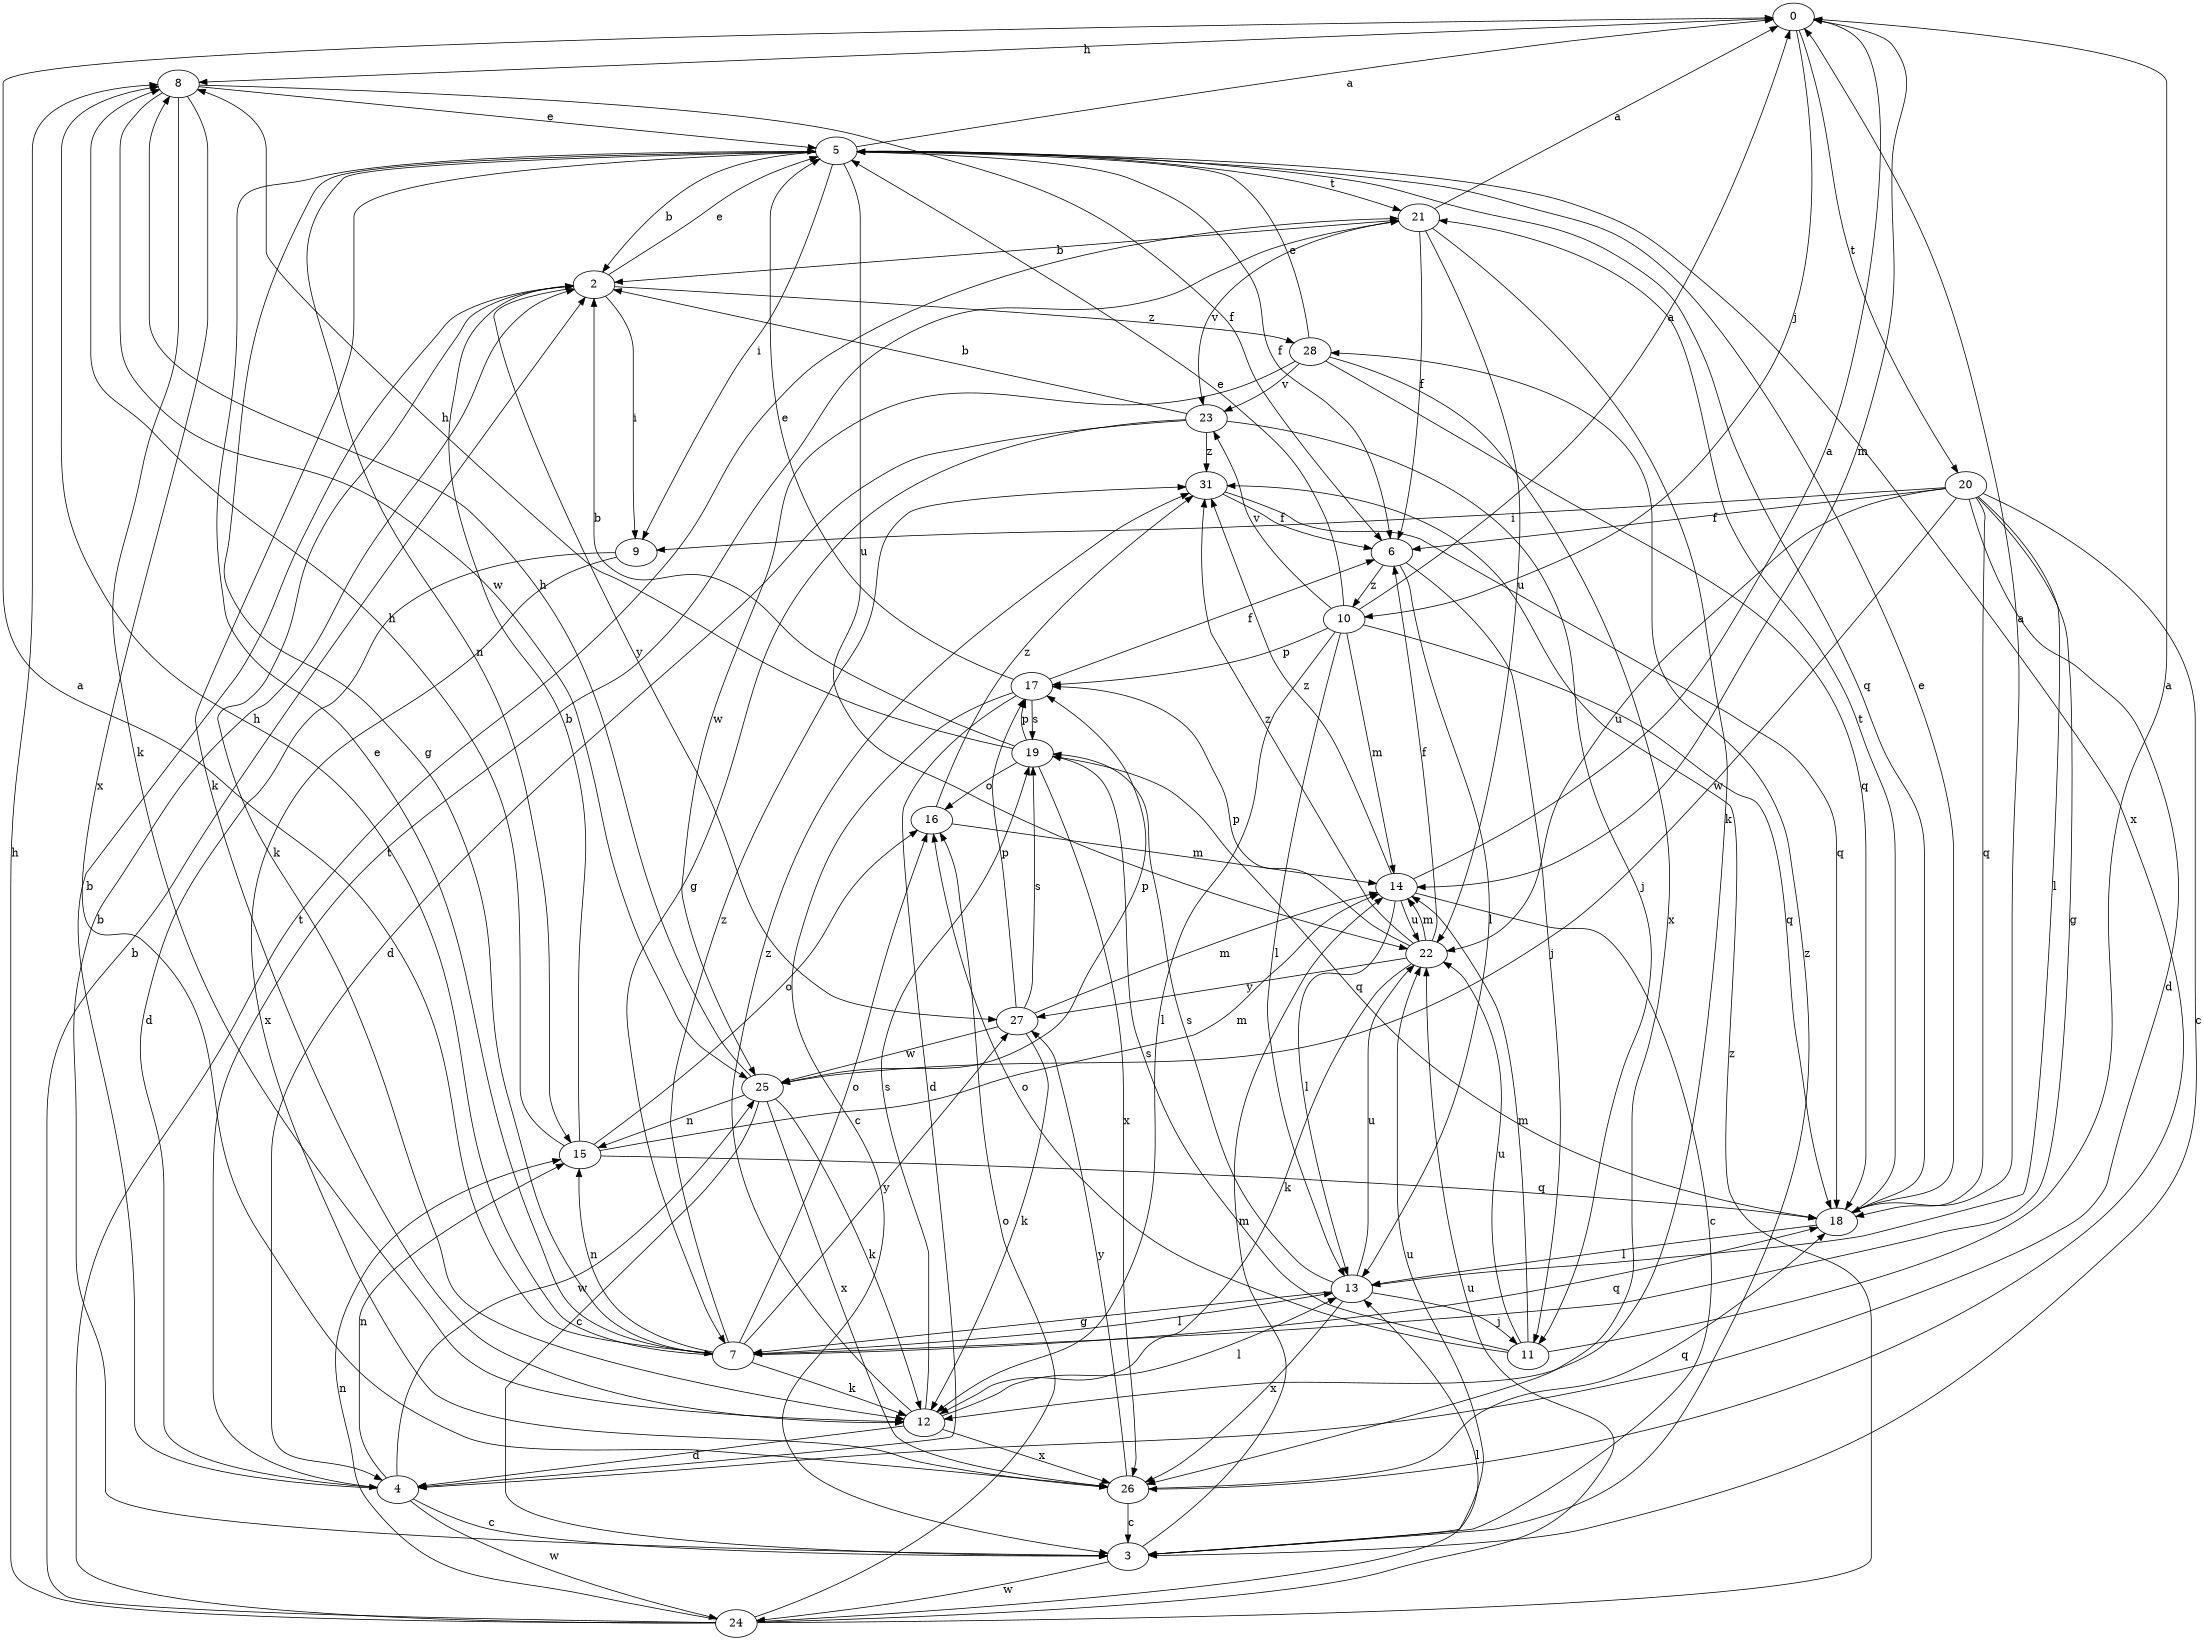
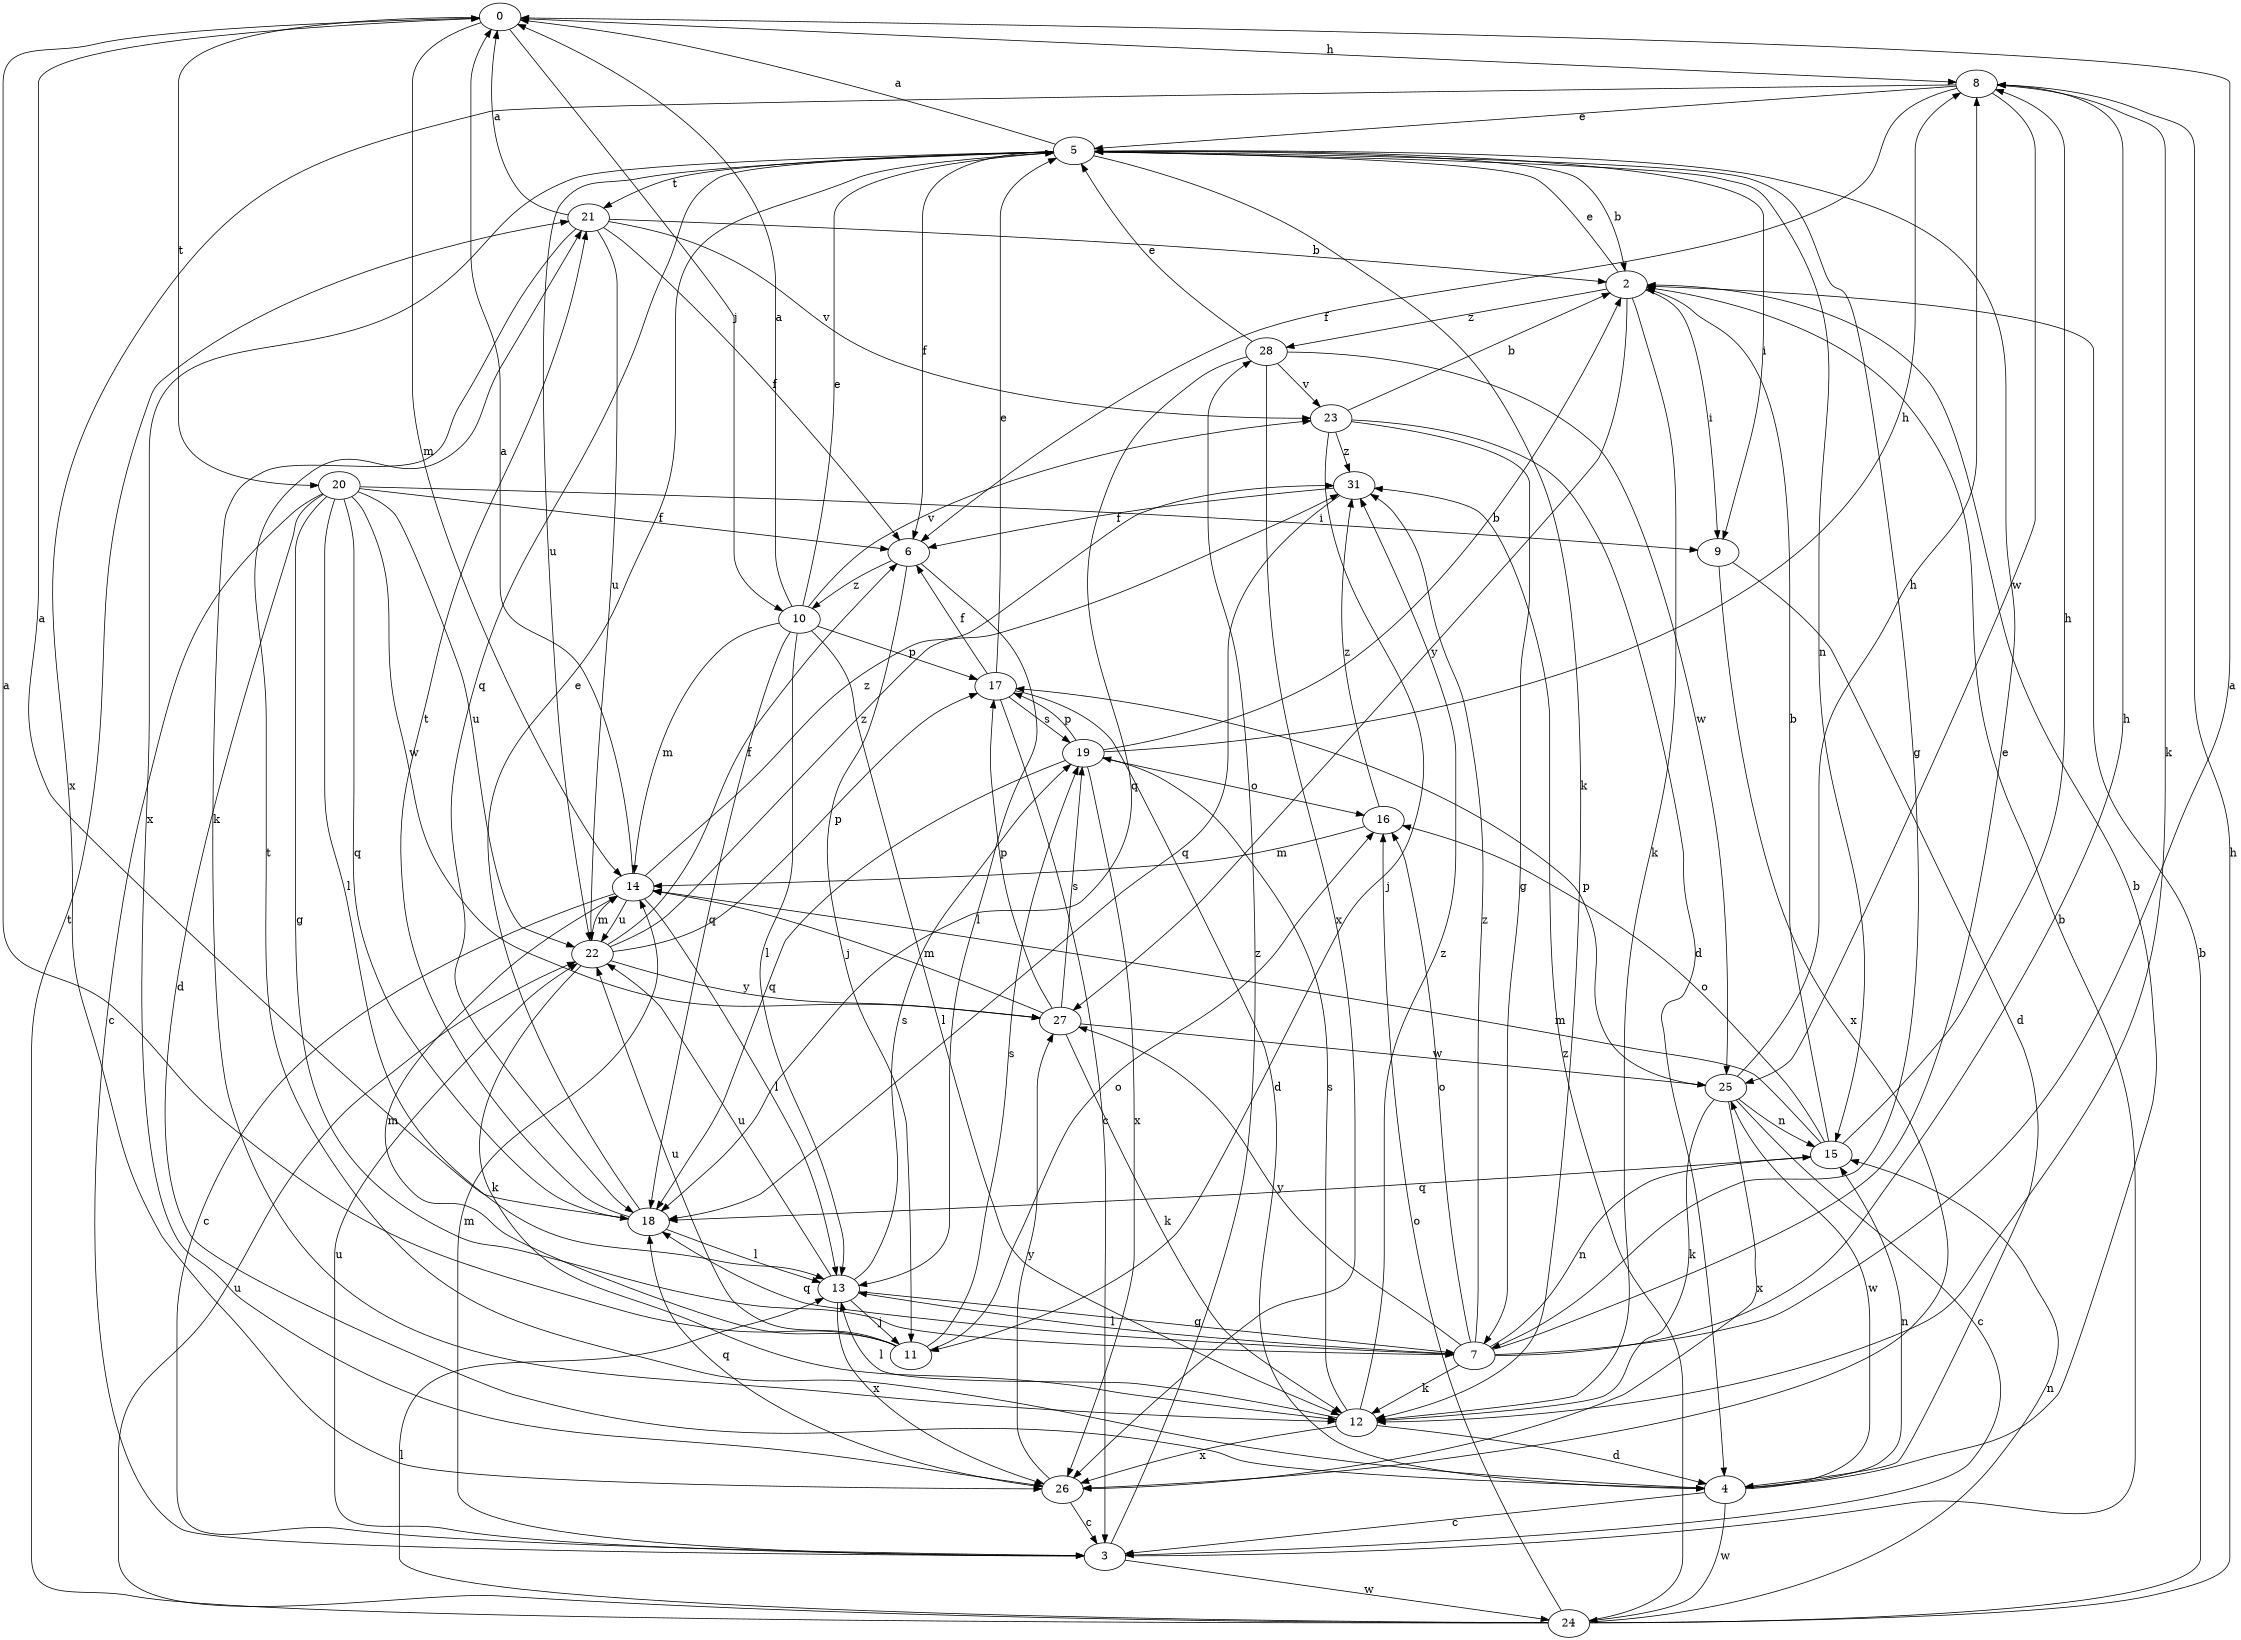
  strict digraph {
    0
    8
    10
    14
    20
    5
    12
    25
    6
    26
    18
    13
    17
    23
    3
    22
    31
    9
    4
    7
    2
    27
    28
    15
    21
    19
    24
    16
    11
    0 -> 8 [label=h]
    0 -> 10 [label=j]
    0 -> 14 [label=m]
    0 -> 20 [label=t]
    8 -> 5 [label=e]
    8 -> 12 [label=k]
    8 -> 25 [label=w]
    8 -> 6 [label=f]
    8 -> 26 [label=x]
    10 -> 0 [label=a]
    10 -> 14 [label=m]
    10 -> 5 [label=e]
    10 -> 12 [label=l]
    10 -> 18 [label=q]
    10 -> 13 [label=l]
    10 -> 17 [label=p]
    10 -> 23 [label=v]
    14 -> 0 [label=a]
    14 -> 13 [label=l]
    14 -> 3 [label=c]
    14 -> 22 [label=u]
    14 -> 31 [label=z]
-   20 -> 25 [label=w]
+   20 -> 27 [label=w]
    20 -> 6 [label=f]
    20 -> 18 [label=q]
    20 -> 13 [label=l]
    20 -> 3 [label=c]
    20 -> 22 [label=u]
    20 -> 9 [label=i]
    20 -> 4 [label=d]
    20 -> 7 [label=g]
    5 -> 0 [label=a]
    5 -> 12 [label=k]
    5 -> 6 [label=f]
    5 -> 26 [label=x]
    5 -> 18 [label=q]
    5 -> 22 [label=u]
    5 -> 9 [label=i]
    5 -> 7 [label=g]
    5 -> 2 [label=b]
    5 -> 15 [label=n]
    5 -> 21 [label=t]
    12 -> 26 [label=x]
    12 -> 13 [label=l]
    12 -> 31 [label=z]
    12 -> 4 [label=d]
    12 -> 19 [label=s]
    25 -> 8 [label=h]
    25 -> 12 [label=k]
    25 -> 26 [label=x]
    25 -> 17 [label=p]
    25 -> 3 [label=c]
    25 -> 15 [label=n]
    6 -> 10 [label=z]
    6 -> 13 [label=l]
    6 -> 11 [label=j]
    26 -> 18 [label=q]
    26 -> 3 [label=c]
    26 -> 27 [label=y]
    18 -> 0 [label=a]
    18 -> 5 [label=e]
    18 -> 13 [label=l]
    18 -> 21 [label=t]
    13 -> 26 [label=x]
    13 -> 22 [label=u]
    13 -> 7 [label=g]
    13 -> 19 [label=s]
    13 -> 11 [label=j]
    17 -> 5 [label=e]
    17 -> 6 [label=f]
    17 -> 3 [label=c]
    17 -> 4 [label=d]
    17 -> 19 [label=s]
    23 -> 31 [label=z]
    23 -> 4 [label=d]
    23 -> 7 [label=g]
    23 -> 2 [label=b]
    23 -> 11 [label=j]
    3 -> 14 [label=m]
    3 -> 22 [label=u]
    3 -> 2 [label=b]
    3 -> 28 [label=z]
    3 -> 24 [label=w]
    22 -> 14 [label=m]
    22 -> 12 [label=k]
    22 -> 6 [label=f]
    22 -> 17 [label=p]
    22 -> 31 [label=z]
    22 -> 27 [label=y]
    31 -> 6 [label=f]
    31 -> 18 [label=q]
    9 -> 26 [label=x]
    9 -> 4 [label=d]
    4 -> 25 [label=w]
    4 -> 3 [label=c]
    4 -> 2 [label=b]
    4 -> 15 [label=n]
    4 -> 21 [label=t]
    4 -> 24 [label=w]
    7 -> 0 [label=a]
    7 -> 8 [label=h]
    7 -> 5 [label=e]
    7 -> 12 [label=k]
    7 -> 18 [label=q]
    7 -> 13 [label=l]
    7 -> 31 [label=z]
    7 -> 27 [label=y]
    7 -> 15 [label=n]
    7 -> 16 [label=o]
    2 -> 5 [label=e]
    2 -> 12 [label=k]
    2 -> 9 [label=i]
    2 -> 27 [label=y]
    2 -> 28 [label=z]
    27 -> 14 [label=m]
    27 -> 12 [label=k]
    27 -> 25 [label=w]
    27 -> 17 [label=p]
    27 -> 19 [label=s]
    28 -> 5 [label=e]
    28 -> 25 [label=w]
    28 -> 26 [label=x]
    28 -> 18 [label=q]
    28 -> 23 [label=v]
    15 -> 8 [label=h]
    15 -> 14 [label=m]
    15 -> 18 [label=q]
    15 -> 2 [label=b]
    15 -> 16 [label=o]
    21 -> 0 [label=a]
    21 -> 12 [label=k]
    21 -> 6 [label=f]
    21 -> 23 [label=v]
    21 -> 22 [label=u]
    21 -> 2 [label=b]
    19 -> 8 [label=h]
    19 -> 26 [label=x]
    19 -> 18 [label=q]
    19 -> 17 [label=p]
    19 -> 2 [label=b]
    19 -> 16 [label=o]
    24 -> 8 [label=h]
    24 -> 13 [label=l]
    24 -> 22 [label=u]
    24 -> 31 [label=z]
    24 -> 2 [label=b]
    24 -> 15 [label=n]
    24 -> 21 [label=t]
    24 -> 16 [label=o]
    16 -> 14 [label=m]
    16 -> 31 [label=z]
    11 -> 0 [label=a]
    11 -> 14 [label=m]
    11 -> 22 [label=u]
    11 -> 19 [label=s]
    11 -> 16 [label=o]
  }
